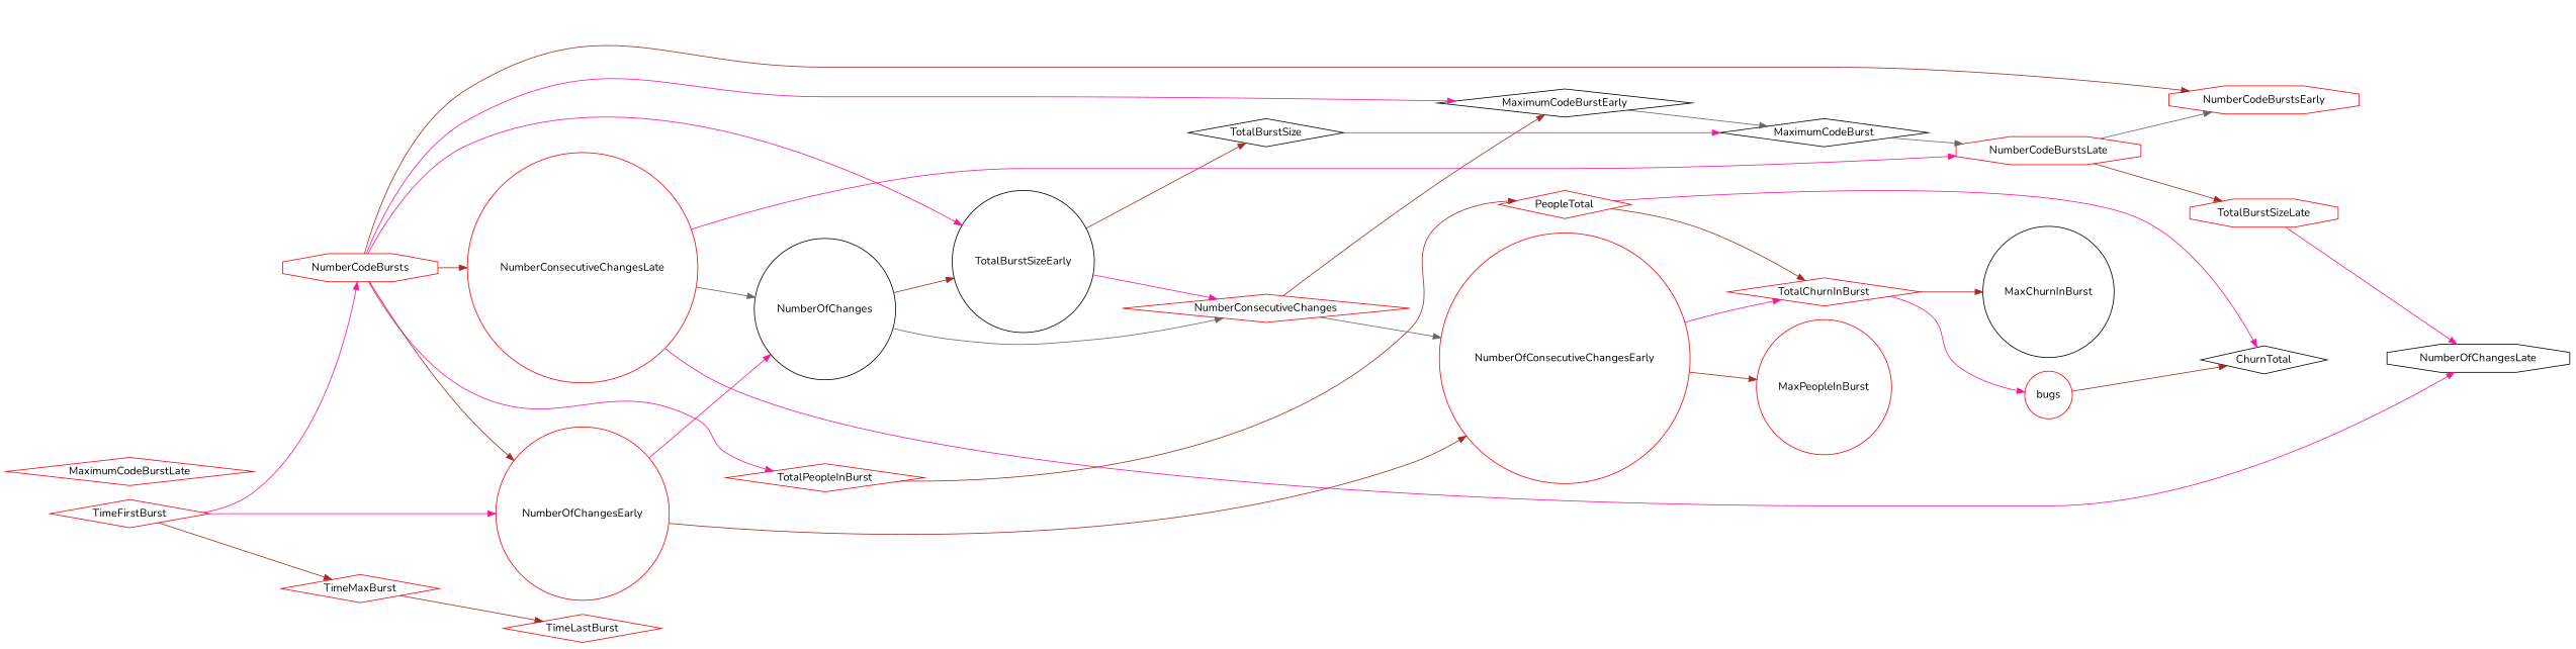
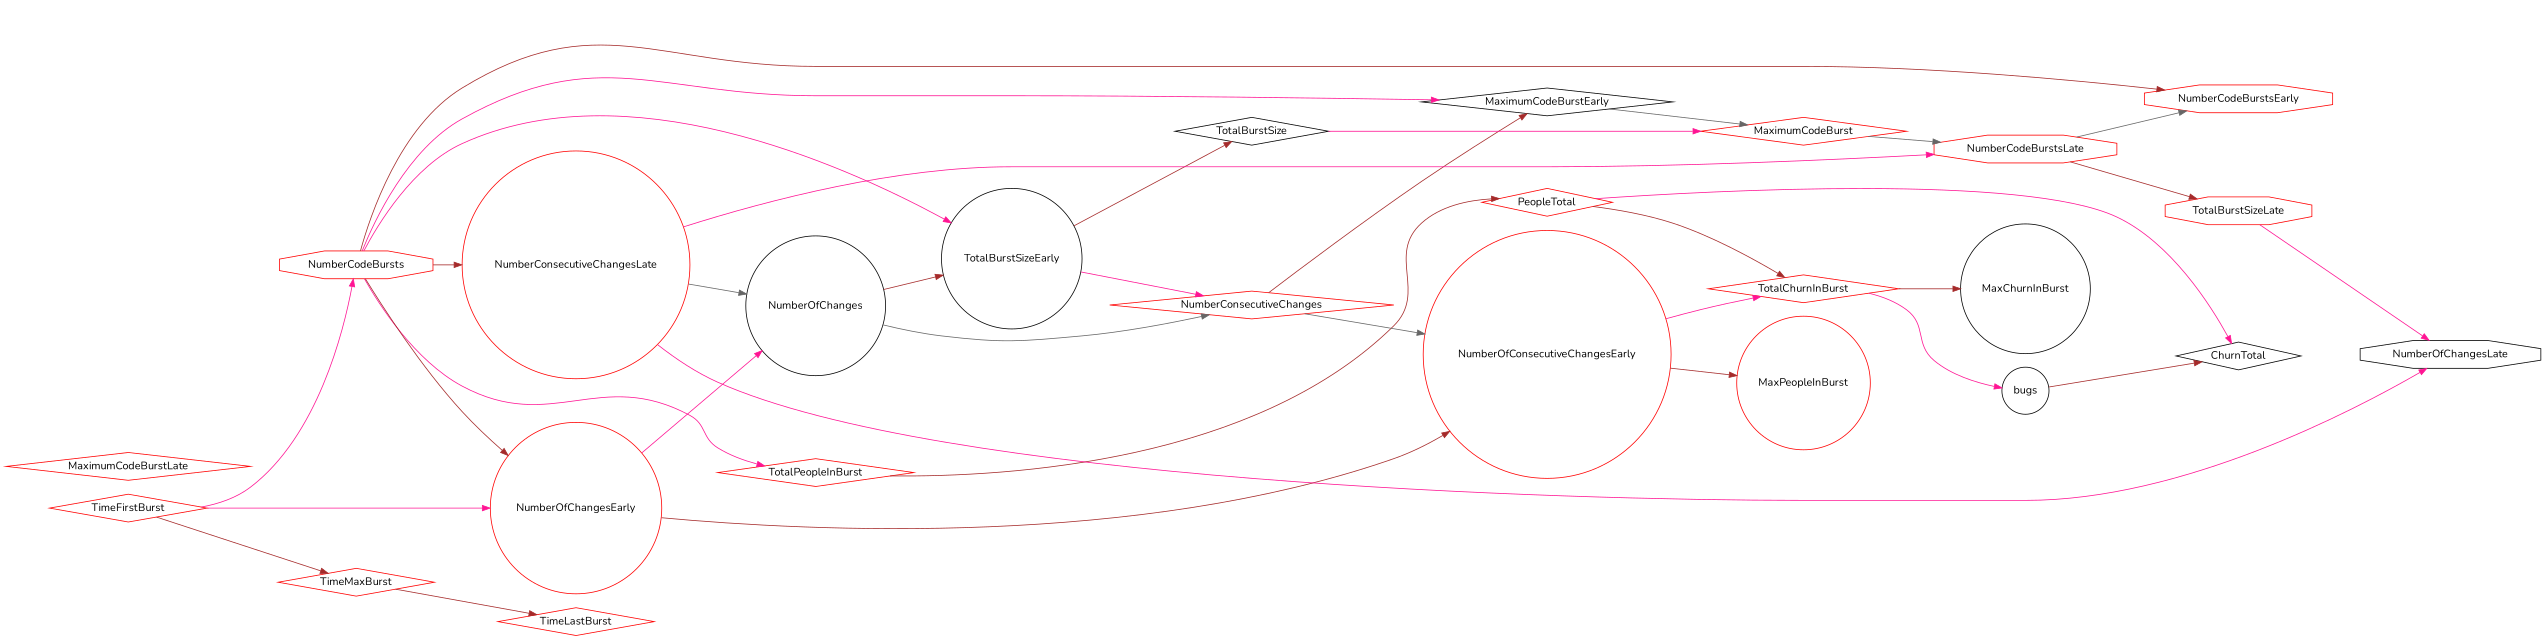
  digraph {
    fontname=Nunito
    rankdir=LR
    node [color=red fontname=Nunito shape=diamond]
    edge [color=brown fontname=Nunito]
    TotalPeopleInBurst
    PeopleTotal
    MaxPeopleInBurst [shape=circle]
    TotalChurnInBurst
    ChurnTotal [color=black]
    MaximumCodeBurstLate
    NumberOfChanges [color=black shape=circle]
    TotalBurstSizeEarly [color=black shape=circle]
    NumberConsecutiveChanges
    TotalBurstSize [color=black]
    NumberOfConsecutiveChangesEarly [shape=circle]
    MaximumCodeBurstEarly [color=black]
    TotalBurstSizeLate [shape=octagon]
    NumberOfChangesLate [color=black shape=octagon]
    NumberCodeBurstsLate [shape=octagon]
    NumberCodeBurstsEarly [shape=octagon]
    NumberOfChangesEarly [shape=circle]
-   MaximumCodeBurst [color=black]
+   MaximumCodeBurst
    TimeFirstBurst
    TimeMaxBurst
    NumberCodeBursts [shape=octagon]
    TimeLastBurst
    NumberConsecutiveChangesLate [shape=circle]
    MaxChurnInBurst [color=black shape=circle]
-   bugs [shape=circle]
+   bugs [color=black shape=circle]
    TotalPeopleInBurst -> PeopleTotal
    PeopleTotal -> TotalChurnInBurst
    PeopleTotal -> ChurnTotal [color=deeppink]
    TotalChurnInBurst -> MaxChurnInBurst
    TotalChurnInBurst -> bugs [color=deeppink]
    NumberOfChanges -> TotalBurstSizeEarly
    NumberOfChanges -> NumberConsecutiveChanges [color=gray40]
    TotalBurstSizeEarly -> NumberConsecutiveChanges [color=deeppink]
    TotalBurstSizeEarly -> TotalBurstSize
    NumberConsecutiveChanges -> NumberOfConsecutiveChangesEarly [color=gray40]
    NumberConsecutiveChanges -> MaximumCodeBurstEarly
    TotalBurstSize -> MaximumCodeBurst [color=deeppink]
    NumberOfConsecutiveChangesEarly -> MaxPeopleInBurst
    NumberOfConsecutiveChangesEarly -> TotalChurnInBurst [color=deeppink]
    MaximumCodeBurstEarly -> MaximumCodeBurst [color=gray40]
    TotalBurstSizeLate -> NumberOfChangesLate [color=deeppink]
    NumberCodeBurstsLate -> TotalBurstSizeLate
    NumberCodeBurstsLate -> NumberCodeBurstsEarly [color=gray40]
    NumberOfChangesEarly -> NumberOfChanges [color=deeppink]
    NumberOfChangesEarly -> NumberOfConsecutiveChangesEarly
    MaximumCodeBurst -> NumberCodeBurstsLate [color=gray40]
    TimeFirstBurst -> NumberOfChangesEarly [color=deeppink]
    TimeFirstBurst -> TimeMaxBurst
    TimeFirstBurst -> NumberCodeBursts [color=deeppink]
    TimeMaxBurst -> TimeLastBurst
    NumberCodeBursts -> TotalPeopleInBurst [color=deeppink]
    NumberCodeBursts -> TotalBurstSizeEarly [color=deeppink]
    NumberCodeBursts -> MaximumCodeBurstEarly [color=deeppink]
    NumberCodeBursts -> NumberCodeBurstsEarly
    NumberCodeBursts -> NumberOfChangesEarly
    NumberCodeBursts -> NumberConsecutiveChangesLate
    NumberConsecutiveChangesLate -> NumberOfChanges [color=gray40]
    NumberConsecutiveChangesLate -> NumberOfChangesLate [color=deeppink]
    NumberConsecutiveChangesLate -> NumberCodeBurstsLate [color=deeppink]
    bugs -> ChurnTotal
  }
